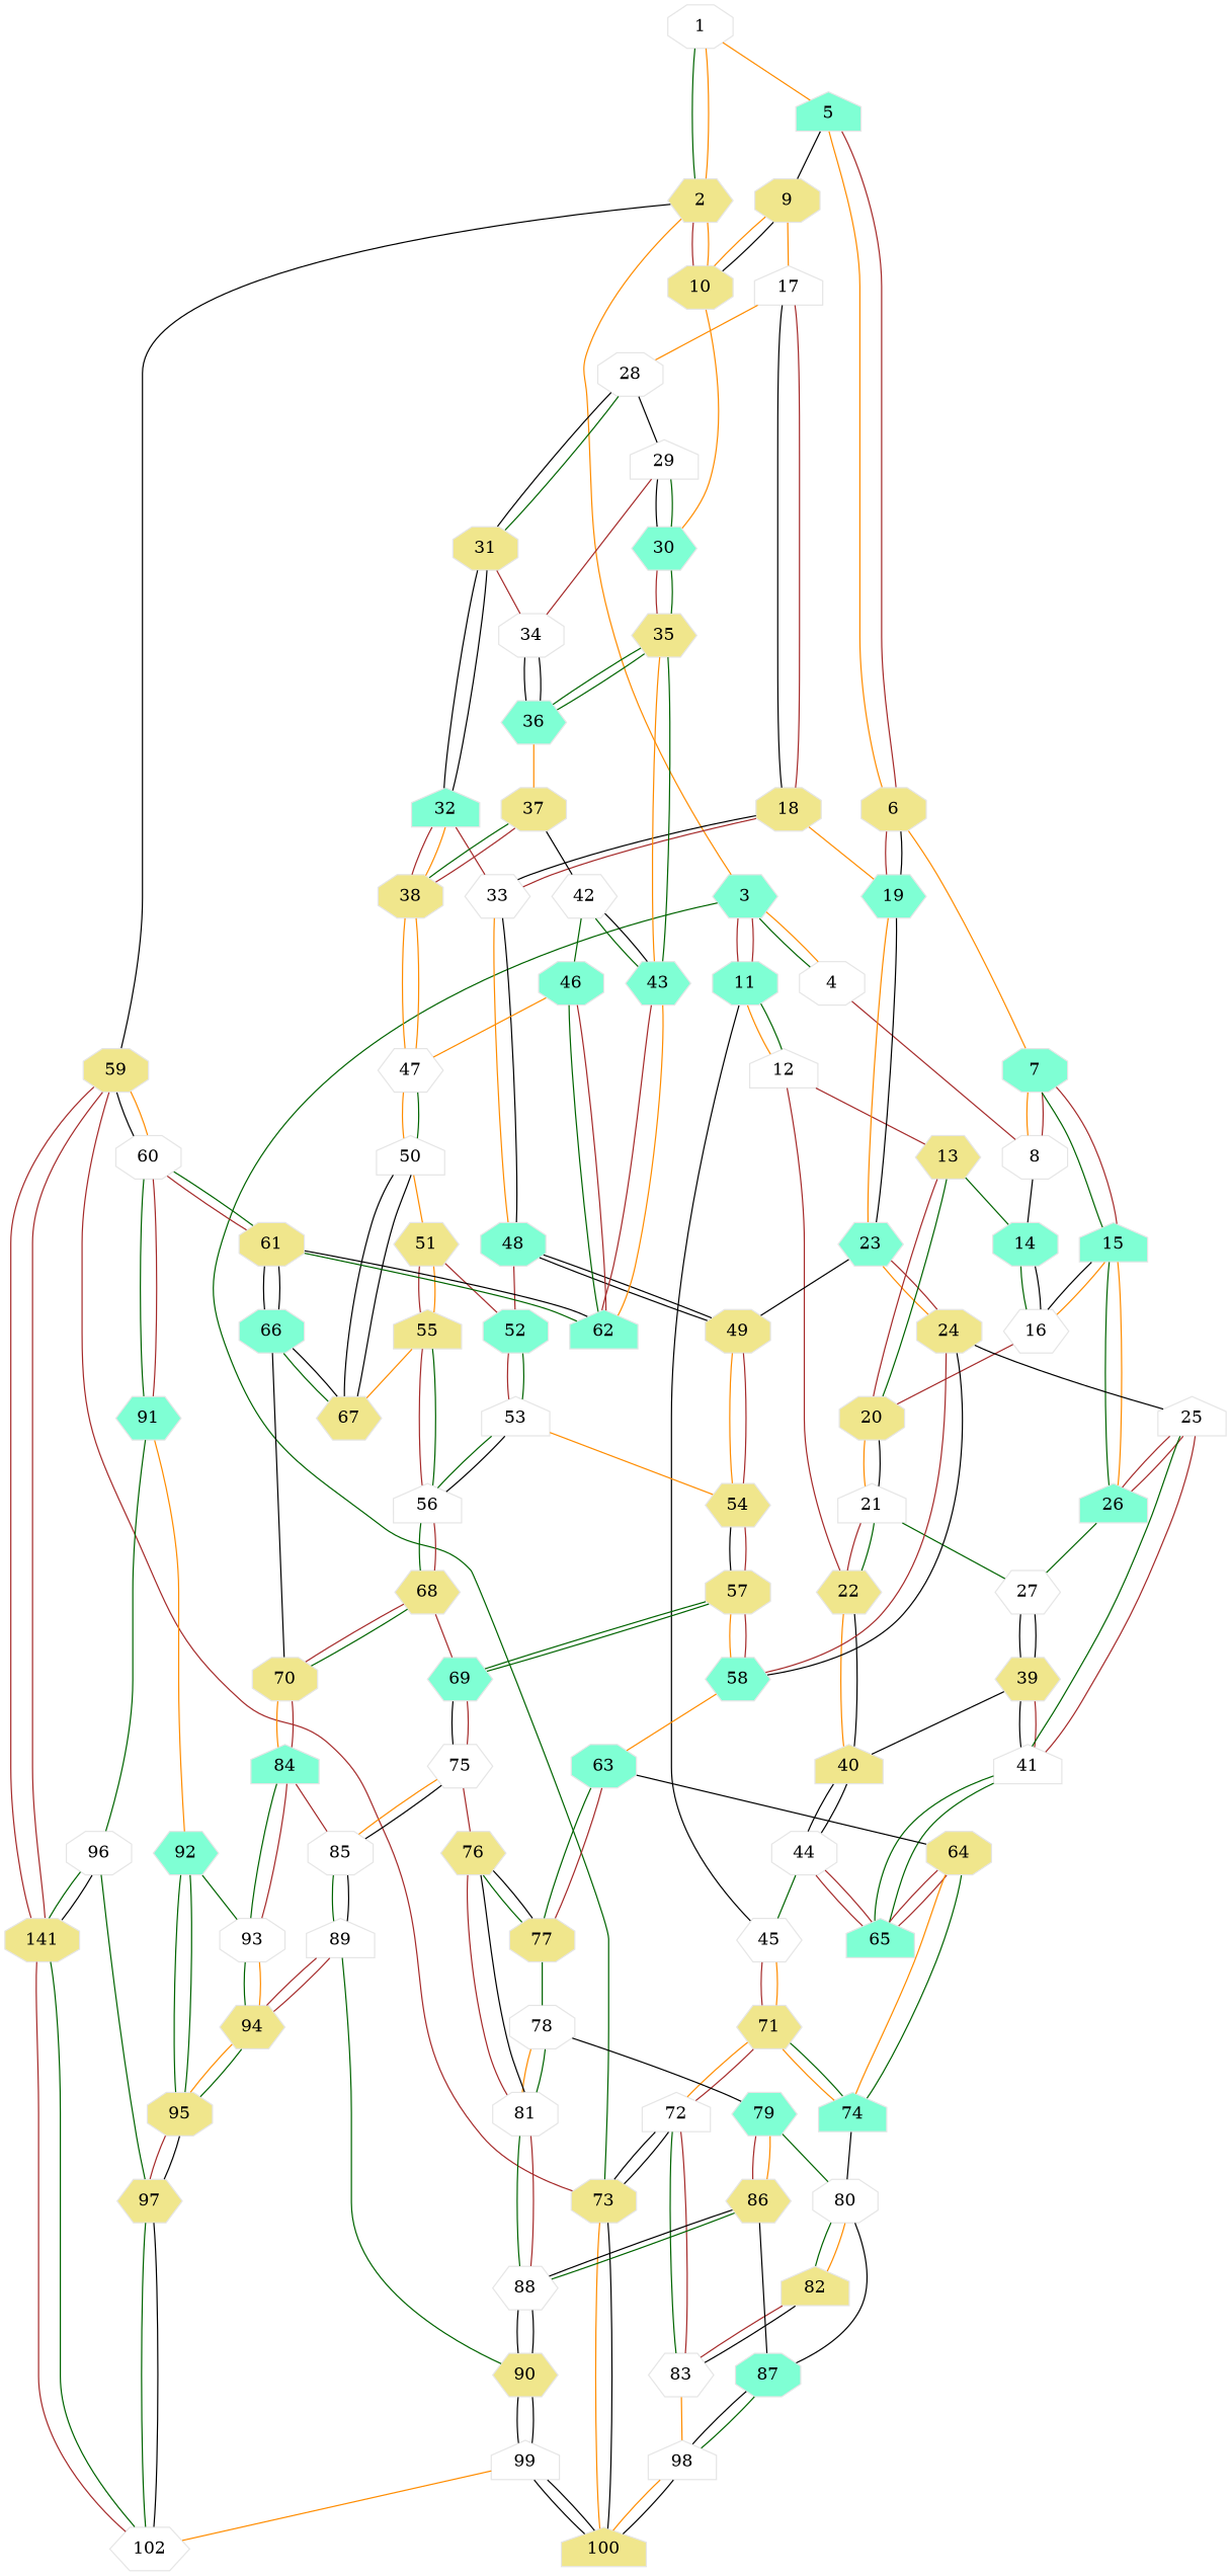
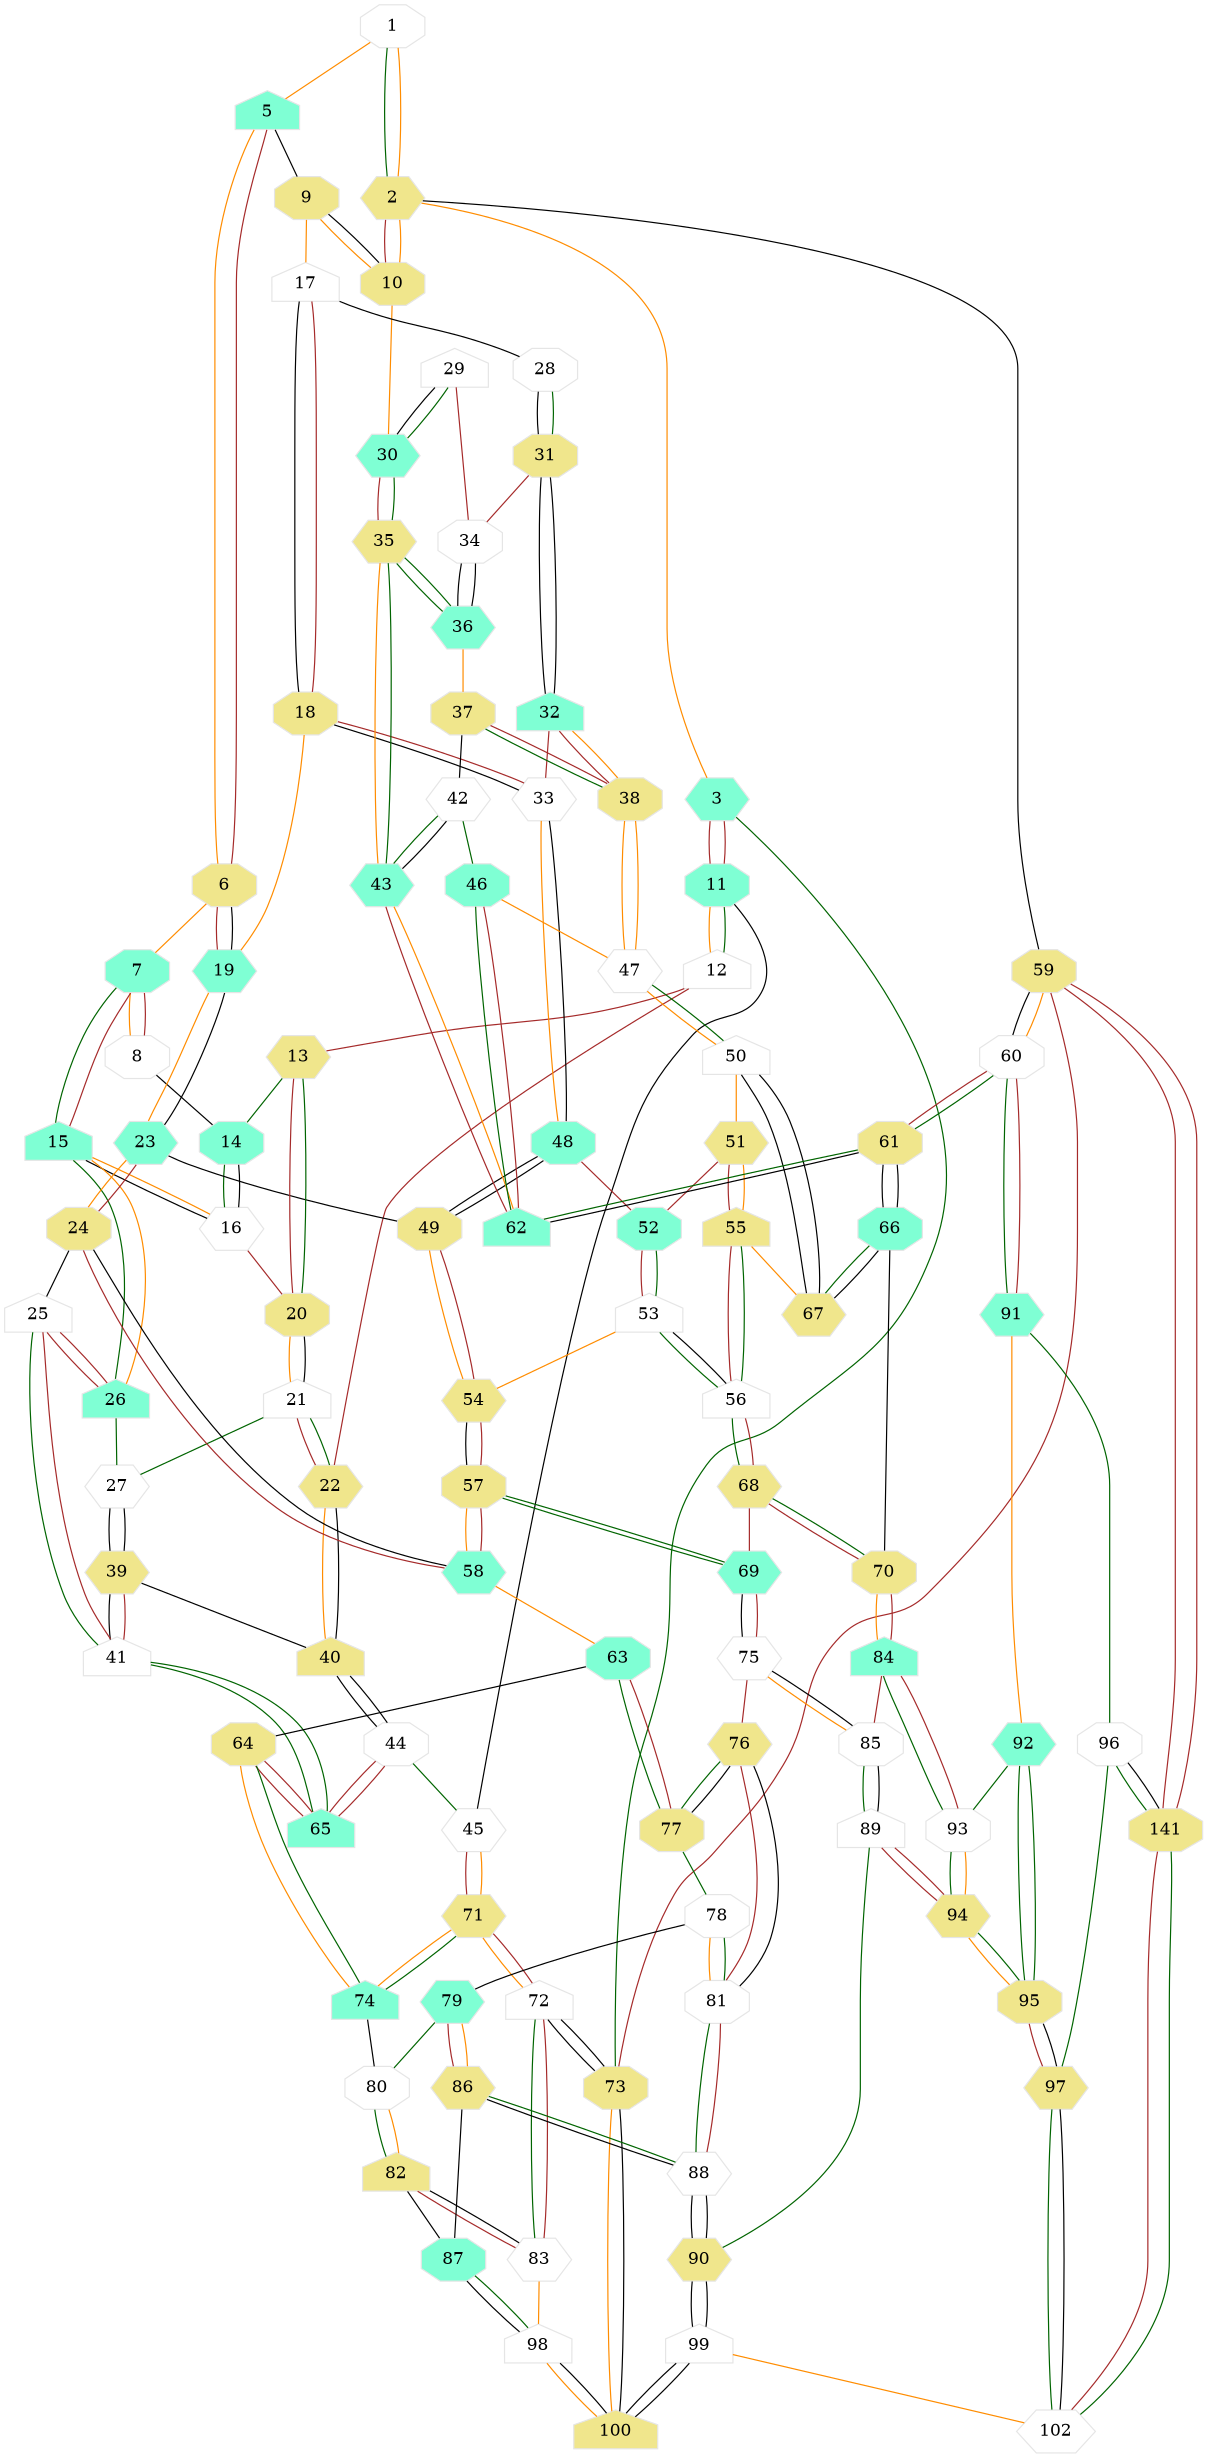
  graph {
    node [color=gray90 fillcolor=khaki shape=octagon style=filled]
    edge [color=black]
    1 [fillcolor=white]
    2 [shape=hexagon]
    5 [fillcolor=aquamarine shape=house]
    3 [fillcolor=aquamarine shape=hexagon]
    10
    59
    6
    9
-   4 [fillcolor=white]
    11 [fillcolor=aquamarine]
    73
    30 [fillcolor=aquamarine shape=hexagon]
    60 [fillcolor=white]
    n14 [label=141]
    8 [fillcolor=white]
    12 [fillcolor=white shape=house]
    45 [fillcolor=white shape=hexagon]
    100 [shape=house]
    14 [fillcolor=aquamarine]
    7 [fillcolor=aquamarine]
    19 [fillcolor=aquamarine shape=hexagon]
    17 [fillcolor=white shape=house]
    15 [fillcolor=aquamarine shape=house]
    23 [fillcolor=aquamarine shape=hexagon]
    16 [fillcolor=white shape=hexagon]
    26 [fillcolor=aquamarine shape=house]
    18
    28 [fillcolor=white]
    35 [shape=hexagon]
    13 [shape=hexagon]
    22 [shape=hexagon]
    71 [shape=hexagon]
    20
    40 [shape=house]
    21 [fillcolor=white shape=house]
    27 [fillcolor=white shape=hexagon]
    33 [fillcolor=white shape=hexagon]
    29 [fillcolor=white shape=house]
    31
    48 [fillcolor=aquamarine]
    24
    49
    39 [shape=hexagon]
    44 [fillcolor=white]
    25 [fillcolor=white shape=house]
    58 [fillcolor=aquamarine shape=hexagon]
    54 [shape=hexagon]
    41 [fillcolor=white shape=house]
    63 [fillcolor=aquamarine]
    65 [fillcolor=aquamarine shape=house]
    34 [fillcolor=white]
    32 [fillcolor=aquamarine shape=house]
    36 [fillcolor=aquamarine shape=hexagon]
    43 [fillcolor=aquamarine shape=hexagon]
    38
    47 [fillcolor=white shape=hexagon]
    52 [fillcolor=aquamarine]
    37
    62 [fillcolor=aquamarine shape=house]
    42 [fillcolor=white shape=hexagon]
    46 [fillcolor=aquamarine]
    50 [fillcolor=white shape=house]
    74 [fillcolor=aquamarine shape=house]
    72 [fillcolor=white shape=house]
    51 [shape=hexagon]
    67 [shape=hexagon]
    53 [fillcolor=white shape=house]
    57
    55 [shape=house]
    56 [fillcolor=white shape=house]
    68 [shape=hexagon]
    69 [fillcolor=aquamarine shape=hexagon]
    70
    75 [fillcolor=white shape=hexagon]
    64
    77
    61
    91 [fillcolor=aquamarine shape=hexagon]
    102 [fillcolor=white shape=hexagon]
    66 [fillcolor=aquamarine]
    92 [fillcolor=aquamarine shape=hexagon]
    96 [fillcolor=white]
    78 [fillcolor=white]
    80 [fillcolor=white]
    84 [fillcolor=aquamarine shape=house]
    76 [shape=hexagon]
    85 [fillcolor=white]
    93 [fillcolor=white]
    83 [fillcolor=white shape=hexagon]
    98 [fillcolor=white shape=house]
    82 [shape=house]
    81 [fillcolor=white]
    89 [fillcolor=white shape=house]
    88 [fillcolor=white shape=hexagon]
    79 [fillcolor=aquamarine shape=hexagon]
    86 [shape=hexagon]
    87 [fillcolor=aquamarine]
    90 [shape=hexagon]
    94 [shape=hexagon]
    99 [fillcolor=white shape=house]
    95
    97 [shape=hexagon]
    1 -- 2 [color=darkgreen]
    1 -- 2 [color=darkorange]
    1 -- 5 [color=darkorange]
    2 -- 3 [color=darkorange]
    2 -- 10 [color=brown]
    2 -- 10 [color=darkorange]
    2 -- 59
    5 -- 6 [color=darkorange]
    5 -- 6 [color=brown]
    5 -- 9
-   3 -- 4 [color=darkgreen]
-   3 -- 4 [color=darkorange]
    3 -- 11 [color=brown]
    3 -- 11 [color=brown]
    3 -- 73 [color=darkgreen]
    10 -- 30 [color=darkorange]
    59 -- 73 [color=brown]
    59 -- 60
    59 -- 60 [color=darkorange]
    59 -- n14 [color=brown]
    59 -- n14 [color=brown]
    6 -- 7 [color=darkorange]
    6 -- 19 [color=brown]
    6 -- 19
    9 -- 10 [color=darkorange]
    9 -- 10
    9 -- 17 [color=darkorange]
-   4 -- 8 [color=brown]
    11 -- 12 [color=darkorange]
    11 -- 12 [color=darkgreen]
    11 -- 45
    73 -- 100 [color=darkorange]
    73 -- 100
    30 -- 35 [color=brown]
    30 -- 35 [color=darkgreen]
    60 -- 61 [color=brown]
    60 -- 61 [color=darkgreen]
    60 -- 91 [color=darkgreen]
    60 -- 91 [color=brown]
    n14 -- 102 [color=brown]
    n14 -- 102 [color=darkgreen]
    8 -- 14
    12 -- 13 [color=brown]
    12 -- 22 [color=brown]
    45 -- 71 [color=brown]
    45 -- 71 [color=darkorange]
    14 -- 16 [color=darkgreen]
    14 -- 16
    7 -- 8 [color=darkorange]
    7 -- 8 [color=brown]
    7 -- 15 [color=darkgreen]
    7 -- 15 [color=brown]
    19 -- 23 [color=darkorange]
    19 -- 23
    17 -- 18
    17 -- 18 [color=brown]
-   17 -- 28 [color=darkorange]
+   17 -- 28
    15 -- 16
    15 -- 16 [color=darkorange]
    15 -- 26 [color=darkgreen]
    15 -- 26 [color=darkorange]
    23 -- 24 [color=darkorange]
    23 -- 24 [color=brown]
    23 -- 49
    16 -- 20 [color=brown]
    26 -- 27 [color=darkgreen]
    18 -- 19 [color=darkorange]
    18 -- 33
    18 -- 33 [color=brown]
-   28 -- 29
    28 -- 31
    28 -- 31 [color=darkgreen]
    35 -- 36 [color=darkgreen]
    35 -- 36 [color=darkgreen]
    35 -- 43 [color=darkorange]
    35 -- 43 [color=darkgreen]
    13 -- 14 [color=darkgreen]
    13 -- 20 [color=brown]
    13 -- 20 [color=darkgreen]
    22 -- 40 [color=darkorange]
    22 -- 40
    71 -- 74 [color=darkorange]
    71 -- 74 [color=darkgreen]
    71 -- 72 [color=darkorange]
    71 -- 72 [color=brown]
    20 -- 21 [color=darkorange]
    20 -- 21
    40 -- 44
    40 -- 44
    21 -- 22 [color=brown]
    21 -- 22 [color=darkgreen]
    21 -- 27 [color=darkgreen]
    27 -- 39
    27 -- 39
    33 -- 48 [color=darkorange]
    33 -- 48
    29 -- 30
    29 -- 30 [color=darkgreen]
    29 -- 34 [color=brown]
    31 -- 34 [color=brown]
    31 -- 32
    31 -- 32
    48 -- 49
    48 -- 49
    48 -- 52 [color=brown]
    24 -- 25
    24 -- 58 [color=brown]
    24 -- 58
    49 -- 54 [color=darkorange]
    49 -- 54 [color=brown]
    39 -- 40
    39 -- 41
    39 -- 41 [color=brown]
    44 -- 45 [color=darkgreen]
    44 -- 65 [color=brown]
    44 -- 65 [color=brown]
    25 -- 26 [color=brown]
    25 -- 26 [color=brown]
    25 -- 41 [color=darkgreen]
    25 -- 41 [color=brown]
    58 -- 63 [color=darkorange]
    54 -- 57
    54 -- 57 [color=brown]
    41 -- 65 [color=darkgreen]
    41 -- 65 [color=darkgreen]
    63 -- 64
    63 -- 77 [color=darkgreen]
    63 -- 77 [color=brown]
    34 -- 36
    34 -- 36
    32 -- 33 [color=brown]
    32 -- 38 [color=brown]
    32 -- 38 [color=darkorange]
    36 -- 37 [color=darkorange]
    43 -- 62 [color=brown]
    43 -- 62 [color=darkorange]
    38 -- 47 [color=darkorange]
    38 -- 47 [color=darkorange]
    47 -- 50 [color=darkorange]
    47 -- 50 [color=darkgreen]
    52 -- 53 [color=brown]
    52 -- 53 [color=darkgreen]
    37 -- 38 [color=darkgreen]
    37 -- 38 [color=brown]
    37 -- 42
    42 -- 43 [color=darkgreen]
    42 -- 43
    42 -- 46 [color=darkgreen]
    46 -- 47 [color=darkorange]
    46 -- 62 [color=darkgreen]
    46 -- 62 [color=brown]
    50 -- 51 [color=darkorange]
    50 -- 67
    50 -- 67
    74 -- 80
    72 -- 73
    72 -- 73
    72 -- 83 [color=darkgreen]
    72 -- 83 [color=brown]
    51 -- 52 [color=brown]
    51 -- 55 [color=brown]
    51 -- 55 [color=darkorange]
    53 -- 54 [color=darkorange]
    53 -- 56 [color=darkgreen]
    53 -- 56
    57 -- 58 [color=darkorange]
    57 -- 58 [color=brown]
    57 -- 69 [color=darkgreen]
    57 -- 69 [color=darkgreen]
    55 -- 67 [color=darkorange]
    55 -- 56 [color=brown]
    55 -- 56 [color=darkgreen]
    56 -- 68 [color=darkgreen]
    56 -- 68 [color=brown]
    68 -- 69 [color=brown]
    68 -- 70 [color=brown]
    68 -- 70 [color=darkgreen]
    69 -- 75
    69 -- 75 [color=brown]
    70 -- 84 [color=darkorange]
    70 -- 84 [color=brown]
    75 -- 76 [color=brown]
    75 -- 85 [color=darkorange]
    75 -- 85
    64 -- 65 [color=brown]
    64 -- 65 [color=brown]
    64 -- 74 [color=darkorange]
    64 -- 74 [color=darkgreen]
    77 -- 78 [color=darkgreen]
    61 -- 62 [color=darkgreen]
    61 -- 62
    61 -- 66
    61 -- 66
    91 -- 92 [color=darkorange]
    91 -- 96 [color=darkgreen]
    66 -- 67 [color=darkgreen]
    66 -- 67
    66 -- 70
    92 -- 93 [color=darkgreen]
    92 -- 95 [color=darkgreen]
    92 -- 95 [color=darkgreen]
    96 -- n14 [color=darkgreen]
    96 -- n14
    96 -- 97 [color=darkgreen]
    78 -- 81 [color=darkorange]
    78 -- 81 [color=darkgreen]
    78 -- 79
    80 -- 82 [color=darkgreen]
    80 -- 82 [color=darkorange]
    84 -- 85 [color=brown]
    84 -- 93 [color=darkgreen]
    84 -- 93 [color=brown]
    76 -- 77 [color=darkgreen]
    76 -- 77
    76 -- 81 [color=brown]
    76 -- 81
    85 -- 89 [color=darkgreen]
    85 -- 89
    93 -- 94 [color=darkgreen]
    93 -- 94 [color=darkorange]
    83 -- 98 [color=darkorange]
    98 -- 100 [color=darkorange]
    98 -- 100
    82 -- 83 [color=brown]
    82 -- 83
-   80 -- 87
+   82 -- 87
    81 -- 88 [color=darkgreen]
    81 -- 88 [color=brown]
    89 -- 90 [color=darkgreen]
    89 -- 94 [color=brown]
    89 -- 94 [color=brown]
    88 -- 90
    88 -- 90
    79 -- 80 [color=darkgreen]
    79 -- 86 [color=brown]
    79 -- 86 [color=darkorange]
    86 -- 88
    86 -- 88 [color=darkgreen]
    86 -- 87
    87 -- 98
    87 -- 98 [color=darkgreen]
    90 -- 99
    90 -- 99
    94 -- 95 [color=darkorange]
    94 -- 95 [color=darkgreen]
    99 -- 100
    99 -- 100
    99 -- 102 [color=darkorange]
    95 -- 97 [color=brown]
    95 -- 97
    97 -- 102 [color=darkgreen]
    97 -- 102
  }
